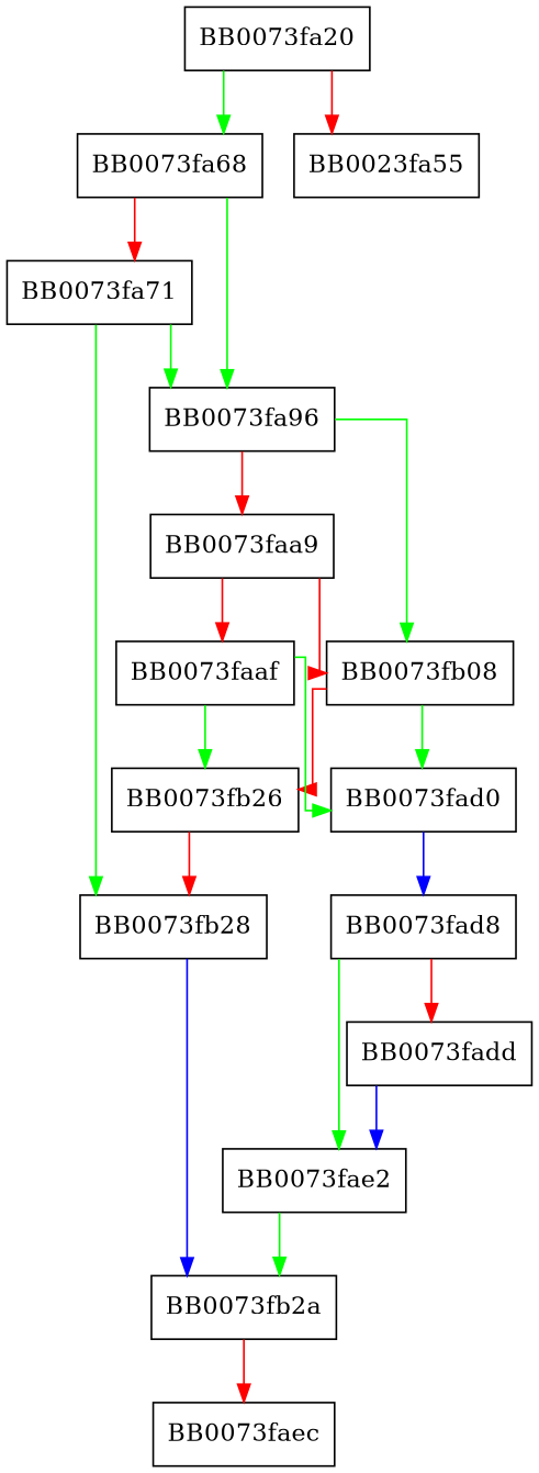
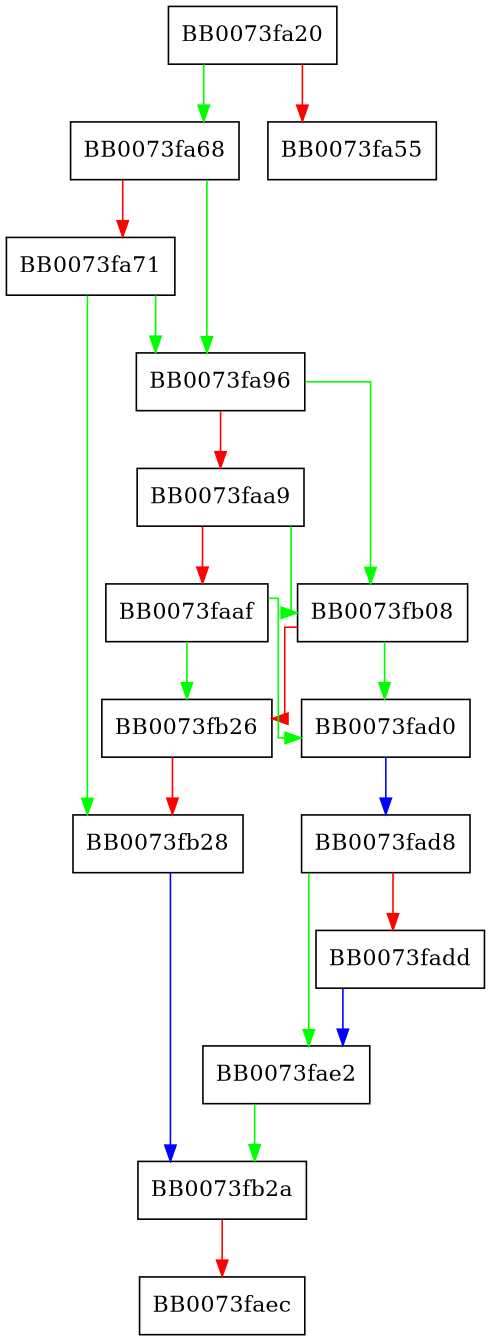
  digraph {
    splines=ortho
    node [shape=box]
    edge [color=green]
    BB0073fa20
    BB0073fa68
-   BB0073fa55 [label=BB0023fa55]
+   BB0073fa55
    BB0073fa96
    BB0073fa71
    BB0073fb08
    BB0073faa9
    BB0073fb28
    BB0073fb26
    BB0073fad0
    BB0073faaf
    BB0073fb2a
    BB0073faec
    BB0073fad8
    BB0073fae2
    BB0073fadd
    BB0073fa20 -> BB0073fa68
    BB0073fa20 -> BB0073fa55 [color=red]
    BB0073fa68 -> BB0073fa96
    BB0073fa68 -> BB0073fa71 [color=red]
    BB0073fa96 -> BB0073fb08
    BB0073fa96 -> BB0073faa9 [color=red]
    BB0073fa71 -> BB0073fa96
    BB0073fa71 -> BB0073fb28
    BB0073fb08 -> BB0073fb26 [color=red]
    BB0073fb08 -> BB0073fad0
-   BB0073faa9 -> BB0073fb08 [color=red]
+   BB0073faa9 -> BB0073fb08
    BB0073faa9 -> BB0073faaf [color=red]
    BB0073fb28 -> BB0073fb2a [color=blue]
    BB0073fb26 -> BB0073fb28 [color=red]
    BB0073fad0 -> BB0073fad8 [color=blue]
    BB0073faaf -> BB0073fb26
    BB0073faaf -> BB0073fad0
    BB0073fb2a -> BB0073faec [color=red]
    BB0073fad8 -> BB0073fae2
    BB0073fad8 -> BB0073fadd [color=red]
    BB0073fae2 -> BB0073fb2a
    BB0073fadd -> BB0073fae2 [color=blue]
  }
